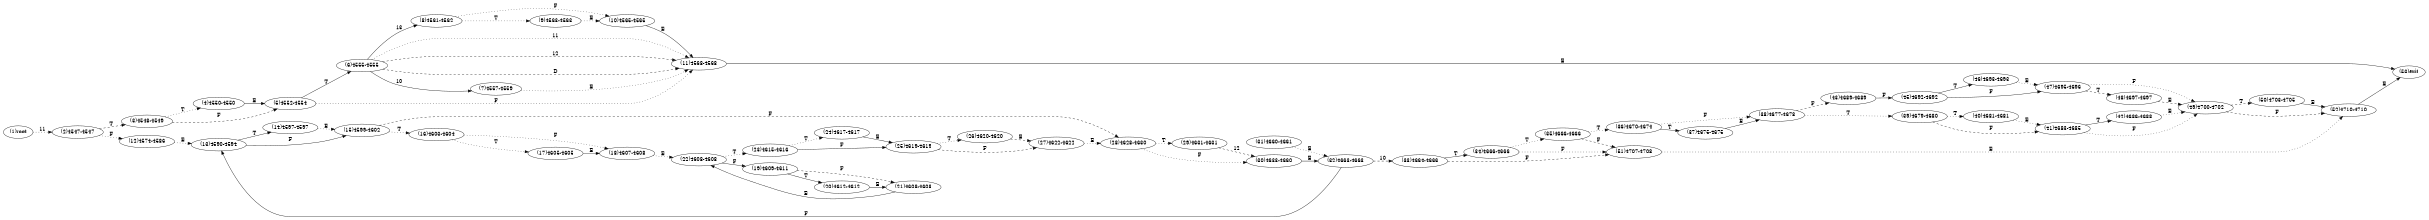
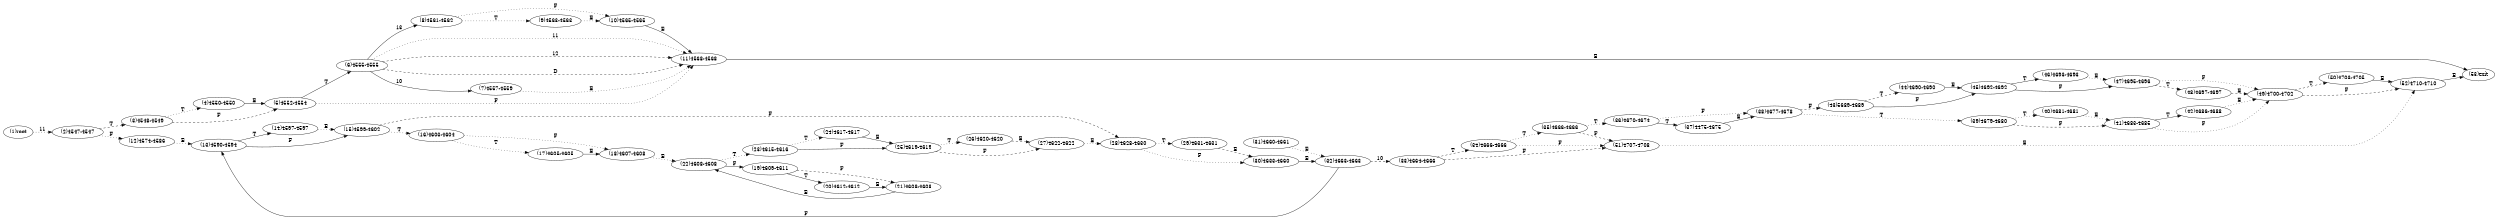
  digraph {
    rankdir=LR
    edge [style=dotted]
    n1 [label="(1)root"]
    n2 [label="(2)4547-4547"]
    n3 [label="(3)4548-4549"]
    n4 [label="(12)4574-4586"]
    n5 [label="(4)4550-4550"]
    n6 [label="(5)4552-4554"]
    n7 [label="(13)4590-4594"]
    n8 [label="(6)4555-4555"]
    n9 [label="(11)4568-4568"]
    n10 [label="(7)4557-4559"]
    n11 [label="(8)4561-4562"]
    n12 [label="(53)exit"]
    n13 [label="(9)4563-4563"]
    n14 [label="(10)4565-4565"]
    n15 [label="(14)4597-4597"]
    n16 [label="(15)4599-4602"]
    n17 [label="(16)4603-4604"]
    n18 [label="(28)4628-4630"]
    n19 [label="(17)4605-4605"]
    n20 [label="(18)4607-4608"]
    n21 [label="(29)4631-4631"]
    n22 [label="(30)4633-4660"]
    n23 [label="(22)4608-4608"]
    n24 [label="(19)4609-4611"]
    n25 [label="(21)4608-4608"]
    n26 [label="(20)4612-4612"]
    n27 [label="(23)4615-4616"]
    n28 [label="(25)4619-4619"]
    n29 [label="(24)4617-4617"]
    n30 [label="(27)4622-4622"]
    n31 [label="(26)4620-4620"]
    n32 [label="(32)4663-4663"]
    n33 [label="(31)4660-4661"]
    n34 [label="(33)4664-4666"]
    n35 [label="(34)4666-4666"]
    n36 [label="(35)4666-4666"]
    n37 [label="(51)4707-4708"]
    n38 [label="(36)4670-4674"]
    n39 [label="(52)4710-4710"]
    n40 [label="(38)4677-4678"]
-   n41 [label="(37)4675-4675"]
+   n41 [label="(37)4475-4675"]
    n42 [label="(39)4679-4680"]
-   n43 [label="(43)4689-4689"]
+   n43 [label="(43)5689-4689"]
    n44 [label="(40)4681-4681"]
    n45 [label="(41)4683-4685"]
+   n46 [label="(44)4690-4690"]
    n47 [label="(45)4692-4692"]
    n48 [label="(42)4686-4688"]
    n49 [label="(49)4700-4702"]
    n50 [label="(50)4703-4705"]
    n51 [label="(46)4693-4693"]
    n52 [label="(47)4695-4696"]
    n53 [label="(48)4697-4697"]
    n1 -> n2 [label=11]
    n2 -> n3 [label=T style=dashed]
    n2 -> n4 [label=F]
    n3 -> n5 [label=T]
    n3 -> n6 [label=F style=dashed]
    n4 -> n7 [label=E]
    n5 -> n6 [label=E style=solid]
    n6 -> n8 [label=T style=solid]
    n6 -> n9 [label=F]
    n7 -> n15 [label=T style=solid]
    n7 -> n16 [label=F style=solid]
    n8 -> n9 [label=11]
    n8 -> n9 [label=12 style=dashed]
    n8 -> n9 [label=D style=dashed]
    n8 -> n10 [label=10 style=solid]
    n8 -> n11 [label=13 style=solid]
    n9 -> n12 [label=E style=solid]
    n10 -> n9 [label=E]
    n11 -> n13 [label=T]
    n11 -> n14 [label=F]
    n13 -> n14 [label=E]
    n14 -> n9 [label=E style=solid]
    n15 -> n16 [label=E]
    n16 -> n17 [label=T]
    n16 -> n18 [label=F style=dashed]
    n17 -> n19 [label=T]
    n17 -> n20 [label=F]
    n18 -> n21 [label=T]
    n18 -> n22 [label=F]
    n19 -> n20 [label=E style=solid]
    n20 -> n23 [label=E]
-   n21 -> n22 [label=12 style=dashed]
+   n21 -> n22 [label=E style=dashed]
    n22 -> n32 [label=E style=solid]
    n23 -> n24 [label=F style=solid]
    n23 -> n27 [label=T]
    n24 -> n25 [label=F style=dashed]
    n24 -> n26 [label=T style=solid]
    n25 -> n23 [label=E style=solid]
    n26 -> n25 [label=E style=solid]
    n27 -> n28 [label=F style=solid]
    n27 -> n29 [label=T]
    n28 -> n30 [label=F style=dashed]
    n28 -> n31 [label=T]
    n29 -> n28 [label=E style=solid]
    n30 -> n18 [label=E]
    n31 -> n30 [label=E style=dashed]
    n32 -> n7 [label=F style=solid]
    n32 -> n34 [label=10 style=dashed]
    n33 -> n32 [label=E]
-   n34 -> n35 [label=T style=solid]
+   n34 -> n35 [label=T style=dashed]
    n34 -> n37 [label=F style=dashed]
    n35 -> n36 [label=T]
    n35 -> n37 [label=F]
    n36 -> n37 [label=F style=dashed]
    n36 -> n38 [label=T]
    n37 -> n39 [label=E]
    n38 -> n40 [label=F]
    n38 -> n41 [label=T style=solid]
    n39 -> n12 [label=E style=solid]
    n40 -> n42 [label=T]
    n40 -> n43 [label=F style=dashed]
    n41 -> n40 [label=E style=solid]
    n42 -> n44 [label=T]
    n42 -> n45 [label=F style=dashed]
+   n43 -> n46 [label=T style=dashed]
    n43 -> n47 [label=F style=solid]
    n44 -> n45 [label=E]
    n45 -> n48 [label=T style=solid]
    n45 -> n49 [label=F]
+   n46 -> n47 [label=E style=solid]
    n47 -> n51 [label=T style=solid]
    n47 -> n52 [label=F style=solid]
    n48 -> n49 [label=E]
    n49 -> n39 [label=F style=dashed]
    n49 -> n50 [label=T style=dashed]
    n50 -> n39 [label=E style=solid]
    n51 -> n52 [label=E]
    n52 -> n49 [label=F]
    n52 -> n53 [label=T style=dashed]
    n53 -> n49 [label=E style=dashed]
  }
